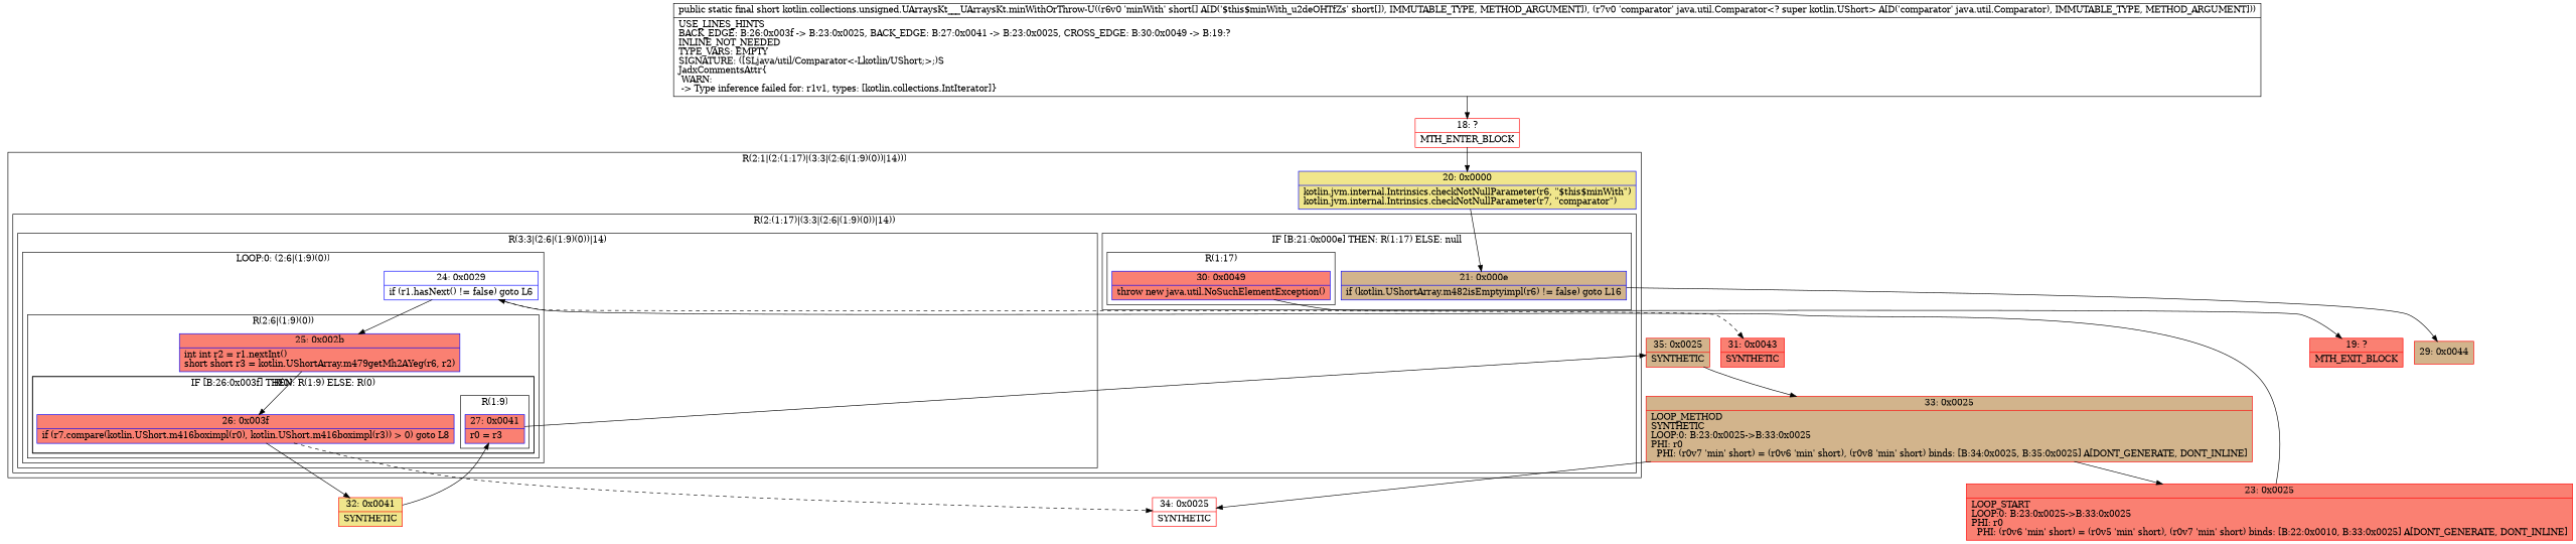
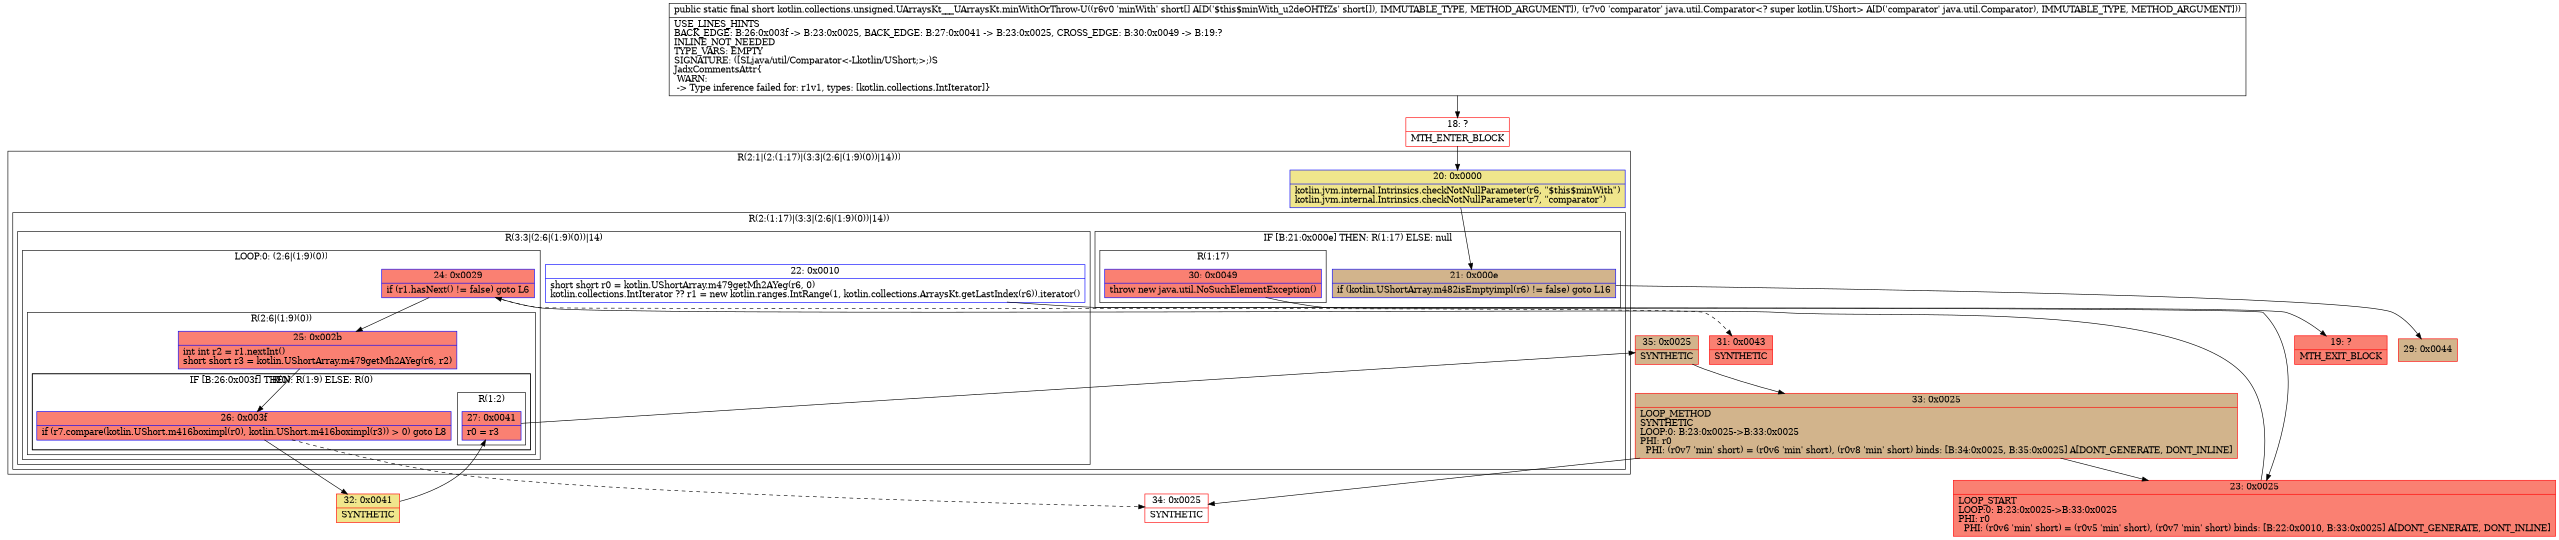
  digraph {
    node [color=red fillcolor=salmon shape=record style=filled]
    n1 [color=blue label="{30\:\ 0x0049|throw new java.util.NoSuchElementException()\l}"]
    n2 [color=blue fillcolor=tan label="{21\:\ 0x000e|if (kotlin.UShortArray.m482isEmptyimpl(r6) != false) goto L16\l}"]
    n3 [color=blue label="{27\:\ 0x0041|r0 = r3\l}"]
    n4 [color=blue label="{26\:\ 0x003f|if (r7.compare(kotlin.UShort.m416boximpl(r0), kotlin.UShort.m416boximpl(r3)) \> 0) goto L8\l}"]
    n5 [color=blue label="{25\:\ 0x002b|int int r2 = r1.nextInt()\lshort short r3 = kotlin.UShortArray.m479getMh2AYeg(r6, r2)\l}"]
-   n6 [color=blue fillcolor=white label="{24\:\ 0x0029|if (r1.hasNext() != false) goto L6\l}"]
+   n6 [color=blue label="{24\:\ 0x0029|if (r1.hasNext() != false) goto L6\l}"]
+   n7 [color=blue fillcolor=white label="{22\:\ 0x0010|short short r0 = kotlin.UShortArray.m479getMh2AYeg(r6, 0)\lkotlin.collections.IntIterator ?? r1 = new kotlin.ranges.IntRange(1, kotlin.collections.ArraysKt.getLastIndex(r6)).iterator()\l}"]
    n8 [color=blue fillcolor=khaki label="{20\:\ 0x0000|kotlin.jvm.internal.Intrinsics.checkNotNullParameter(r6, \"$this$minWith\")\lkotlin.jvm.internal.Intrinsics.checkNotNullParameter(r7, \"comparator\")\l}"]
    n9 [label="{19\:\ ?|MTH_EXIT_BLOCK\l}"]
    n10 [fillcolor=tan label="{29\:\ 0x0044}"]
    n11 [fillcolor=tan label="{35\:\ 0x0025|SYNTHETIC\l}"]
    n12 [fillcolor=khaki label="{32\:\ 0x0041|SYNTHETIC\l}"]
    n13 [fillcolor=white label="{34\:\ 0x0025|SYNTHETIC\l}"]
    n14 [label="{31\:\ 0x0043|SYNTHETIC\l}"]
    n15 [label="{23\:\ 0x0025|LOOP_START\lLOOP:0: B:23:0x0025\-\>B:33:0x0025\lPHI: r0 \l  PHI: (r0v6 'min' short) = (r0v5 'min' short), (r0v7 'min' short) binds: [B:22:0x0010, B:33:0x0025] A[DONT_GENERATE, DONT_INLINE]\l}"]
    n16 [fillcolor=tan label="{33\:\ 0x0025|LOOP_METHOD\lSYNTHETIC\lLOOP:0: B:23:0x0025\-\>B:33:0x0025\lPHI: r0 \l  PHI: (r0v7 'min' short) = (r0v6 'min' short), (r0v8 'min' short) binds: [B:34:0x0025, B:35:0x0025] A[DONT_GENERATE, DONT_INLINE]\l}"]
    n17 [fillcolor=white label="{18\:\ ?|MTH_ENTER_BLOCK\l}"]
    n18 [fillcolor=white label="{public static final short kotlin.collections.unsigned.UArraysKt___UArraysKt.minWithOrThrow\-U((r6v0 'minWith' short[] A[D('$this$minWith_u2deOHTfZs' short[]), IMMUTABLE_TYPE, METHOD_ARGUMENT]), (r7v0 'comparator' java.util.Comparator\<? super kotlin.UShort\> A[D('comparator' java.util.Comparator), IMMUTABLE_TYPE, METHOD_ARGUMENT]))  | USE_LINES_HINTS\lBACK_EDGE: B:26:0x003f \-\> B:23:0x0025, BACK_EDGE: B:27:0x0041 \-\> B:23:0x0025, CROSS_EDGE: B:30:0x0049 \-\> B:19:?\lINLINE_NOT_NEEDED\lTYPE_VARS: EMPTY\lSIGNATURE: ([SLjava\/util\/Comparator\<\-Lkotlin\/UShort;\>;)S\lJadxCommentsAttr\{\l WARN: \l \-\> Type inference failed for: r1v1, types: [kotlin.collections.IntIterator]\}\l}" color=""]
    subgraph cluster_1 {
      label="R(2:1|(2:(1:17)|(3:3|(2:6|(1:9)(0))|14)))"
      n8
      subgraph cluster_2 {
        label="R(2:(1:17)|(3:3|(2:6|(1:9)(0))|14))"
        subgraph cluster_3 {
          label="IF [B:21:0x000e] THEN: R(1:17) ELSE: null"
          n2
          subgraph cluster_4 {
            label="R(1:17)"
            n1
          }
        }
        subgraph cluster_5 {
          label="R(3:3|(2:6|(1:9)(0))|14)"
+         n7
          subgraph cluster_6 {
            label="LOOP:0: (2:6|(1:9)(0))"
            n6
            subgraph cluster_7 {
              label="R(2:6|(1:9)(0))"
              n5
              subgraph cluster_8 {
                label="IF [B:26:0x003f] THEN: R(1:9) ELSE: R(0)"
                n4
                subgraph cluster_9 {
-                 label="R(1:9)"
+                 label="R(1:2)"
                  n3
                }
                subgraph cluster_10 {
                  label="R(0)"
                }
              }
            }
          }
        }
      }
    }
    n1 -> n9
    n2 -> n10
    n3 -> n11
    n4 -> n12
    n4 -> n13 [style=dashed]
    n5 -> n4
    n6 -> n5
    n6 -> n14 [style=dashed]
+   n7 -> n15
    n8 -> n2
    n11 -> n16
    n12 -> n3
    n15 -> n6
    n16 -> n13
    n16 -> n15
    n17 -> n8
    n18 -> n17
  }
